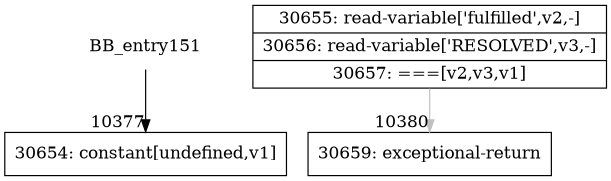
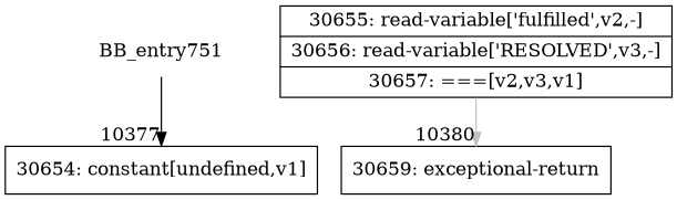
  digraph {
    rankdir=TD
    node [shape=record]
    edge [headport=n tailport=s]
-   BB_entry751 [shape=none label=BB_entry151]
+   BB_entry751 [shape=none]
    n2 [label="{30654: constant[undefined,v1]}"]
    n3 [label="{30655: read-variable['fulfilled',v2,-]|30656: read-variable['RESOLVED',v3,-]|30657: ===[v2,v3,v1]}"]
    n4 [label="{30659: exceptional-return}"]
    BB_entry751 -> n2 [headlabel="    10377"]
    n3 -> n4 [color=gray headlabel="      10380"]
  }
